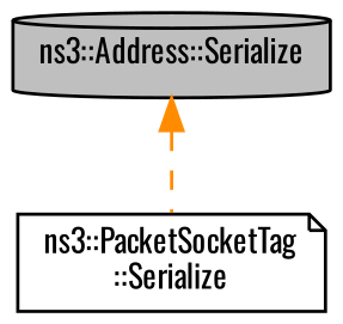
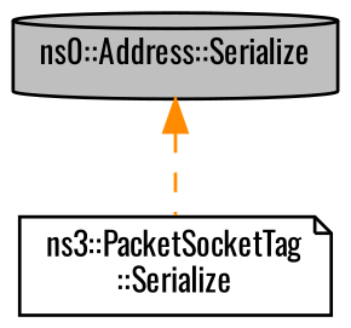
  digraph {
    rankdir=TB
    fontname=Oswald
    node [color=black fontname=Oswald fontsize=10 style=filled]
-   n1 [fillcolor=grey75 fontcolor=black height=0.2 label="ns3::Address::Serialize" shape=cylinder width=0.4]
+   n1 [fillcolor=grey75 fontcolor=black height=0.2 label="ns0::Address::Serialize" shape=cylinder width=0.4]
    n2 [fillcolor=white height=0.2 label="ns3::PacketSocketTag\l::Serialize" shape=note width=0.4]
    n1 -> n2 [color=darkorange dir=back fontname=Oswald fontsize=10 labelfontname=Helvetica labelfontsize=10 style=dashed]
  }
